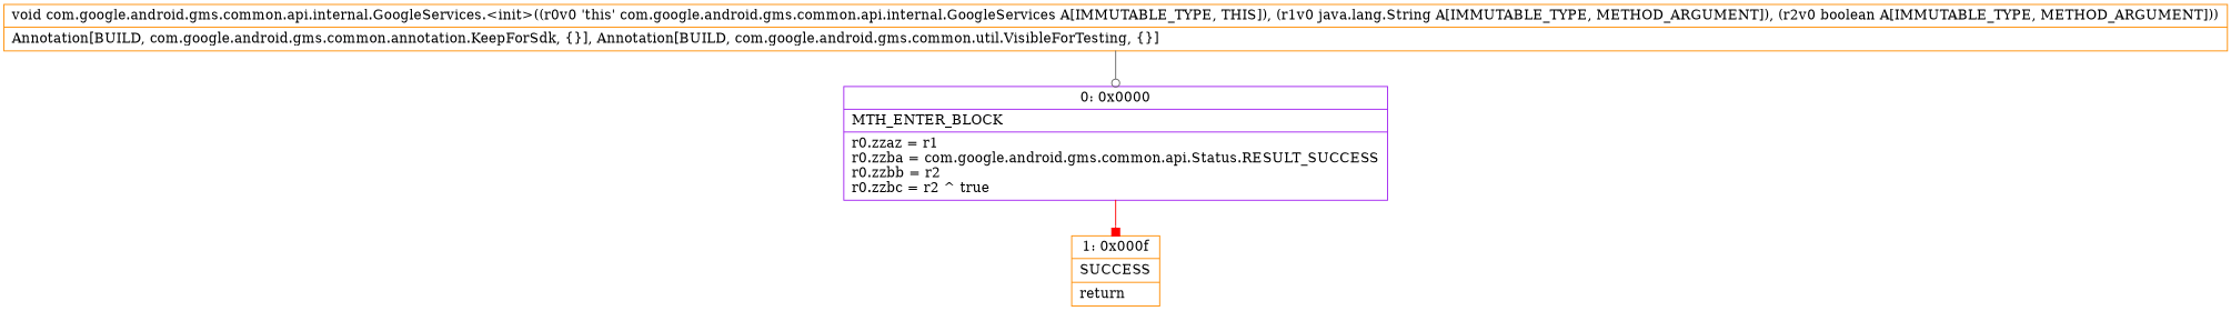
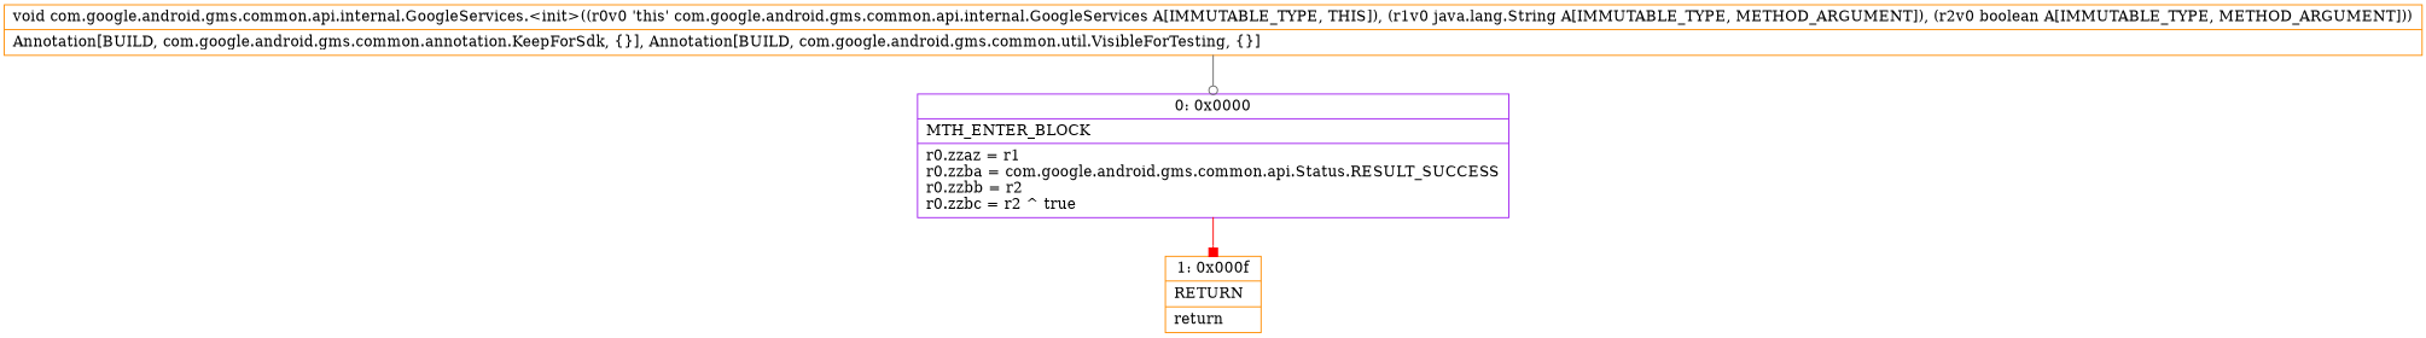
  digraph {
    node [shape=record color=darkorange]
    n1 [label="{0\:\ 0x0000|MTH_ENTER_BLOCK\l|r0.zzaz = r1\lr0.zzba = com.google.android.gms.common.api.Status.RESULT_SUCCESS\lr0.zzbb = r2\lr0.zzbc = r2 ^ true\l}" color=purple]
-   n2 [label="{1\:\ 0x000f|SUCCESS\l|return\l}"]
+   n2 [label="{1\:\ 0x000f|RETURN\l|return\l}"]
    n3 [label="{void com.google.android.gms.common.api.internal.GoogleServices.\<init\>((r0v0 'this' com.google.android.gms.common.api.internal.GoogleServices A[IMMUTABLE_TYPE, THIS]), (r1v0 java.lang.String A[IMMUTABLE_TYPE, METHOD_ARGUMENT]), (r2v0 boolean A[IMMUTABLE_TYPE, METHOD_ARGUMENT]))  | Annotation[BUILD, com.google.android.gms.common.annotation.KeepForSdk, \{\}], Annotation[BUILD, com.google.android.gms.common.util.VisibleForTesting, \{\}]\l}"]
    n1 -> n2 [color=red arrowhead=box]
    n3 -> n1 [color=gray40 arrowhead=odot]
  }
